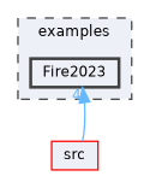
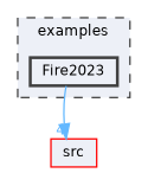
  digraph {
    compound=true
    node [fillcolor="#edf0f7" fontname=Helvetica fontsize=10 shape=box]
    n1 [color=grey25 height=0.2 label=Fire2023 style="filled,bold" width=0.4]
    n2 [color=red height=0.2 label=src style=filled width=0.4]
    subgraph cluster_1 {
      bgcolor="#edf0f7"
      fontname=Helvetica
      fontsize=10
      label=examples
      pencolor=grey25
      style="filled,dashed"
      n1
    }
-   n2 -> n1 [color=steelblue1 fontcolor=steelblue1 fontname=Helvetica fontsize=10 headlabel=4 labeldistance=1.5 labelfontname=Helvetica labelfontsize=10]
+   n1 -> n2 [color=steelblue1 fontcolor=steelblue1 fontname=Helvetica fontsize=10 headlabel=4 labeldistance=1.5 labelfontname=Helvetica labelfontsize=10]
  }
